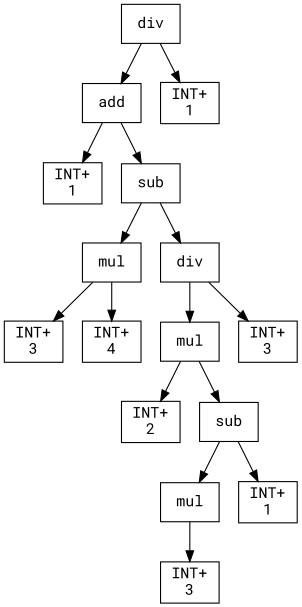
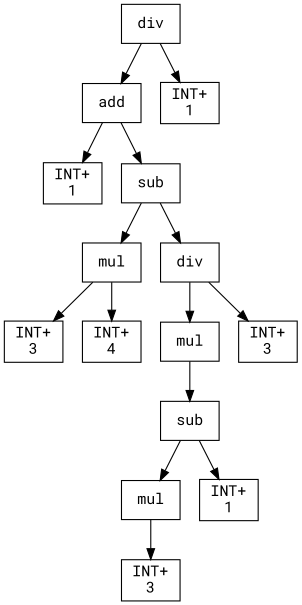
  digraph {
    fontname="Roboto Mono"
    node [fontname="Roboto Mono" shape=box]
    edge [fontname="Roboto Mono"]
    n1 [label=div]
    n2 [label=add]
    n3 [label="INT+\n1"]
    n4 [label="INT+\n1"]
    n5 [label=sub]
    n6 [label=mul]
    n7 [label=div]
    n8 [label="INT+\n3"]
    n9 [label="INT+\n4"]
    n10 [label=mul]
    n11 [label="INT+\n3"]
-   n12 [label="INT+\n2"]
    n13 [label=sub]
    n14 [label=mul]
    n15 [label="INT+\n1"]
    n16 [label="INT+\n3"]
    n1 -> n2
    n1 -> n3
    n2 -> n4
    n2 -> n5
    n5 -> n6
    n5 -> n7
    n6 -> n8
    n6 -> n9
    n7 -> n10
    n7 -> n11
-   n10 -> n12
    n10 -> n13
    n13 -> n14
    n13 -> n15
    n14 -> n16
  }
